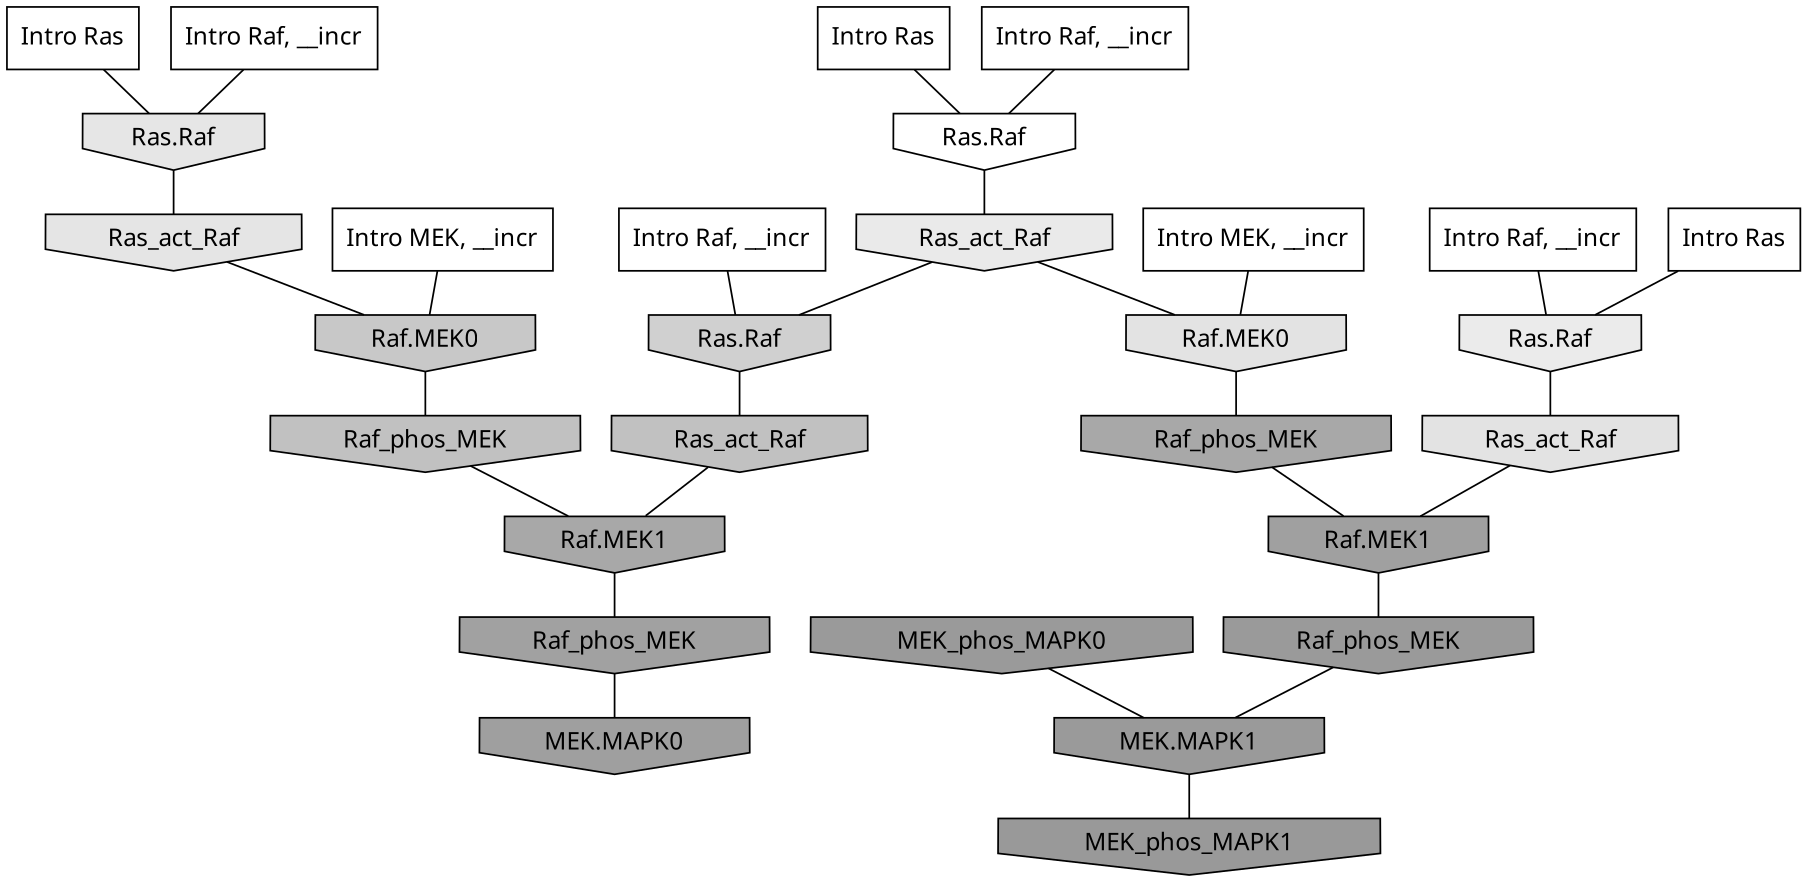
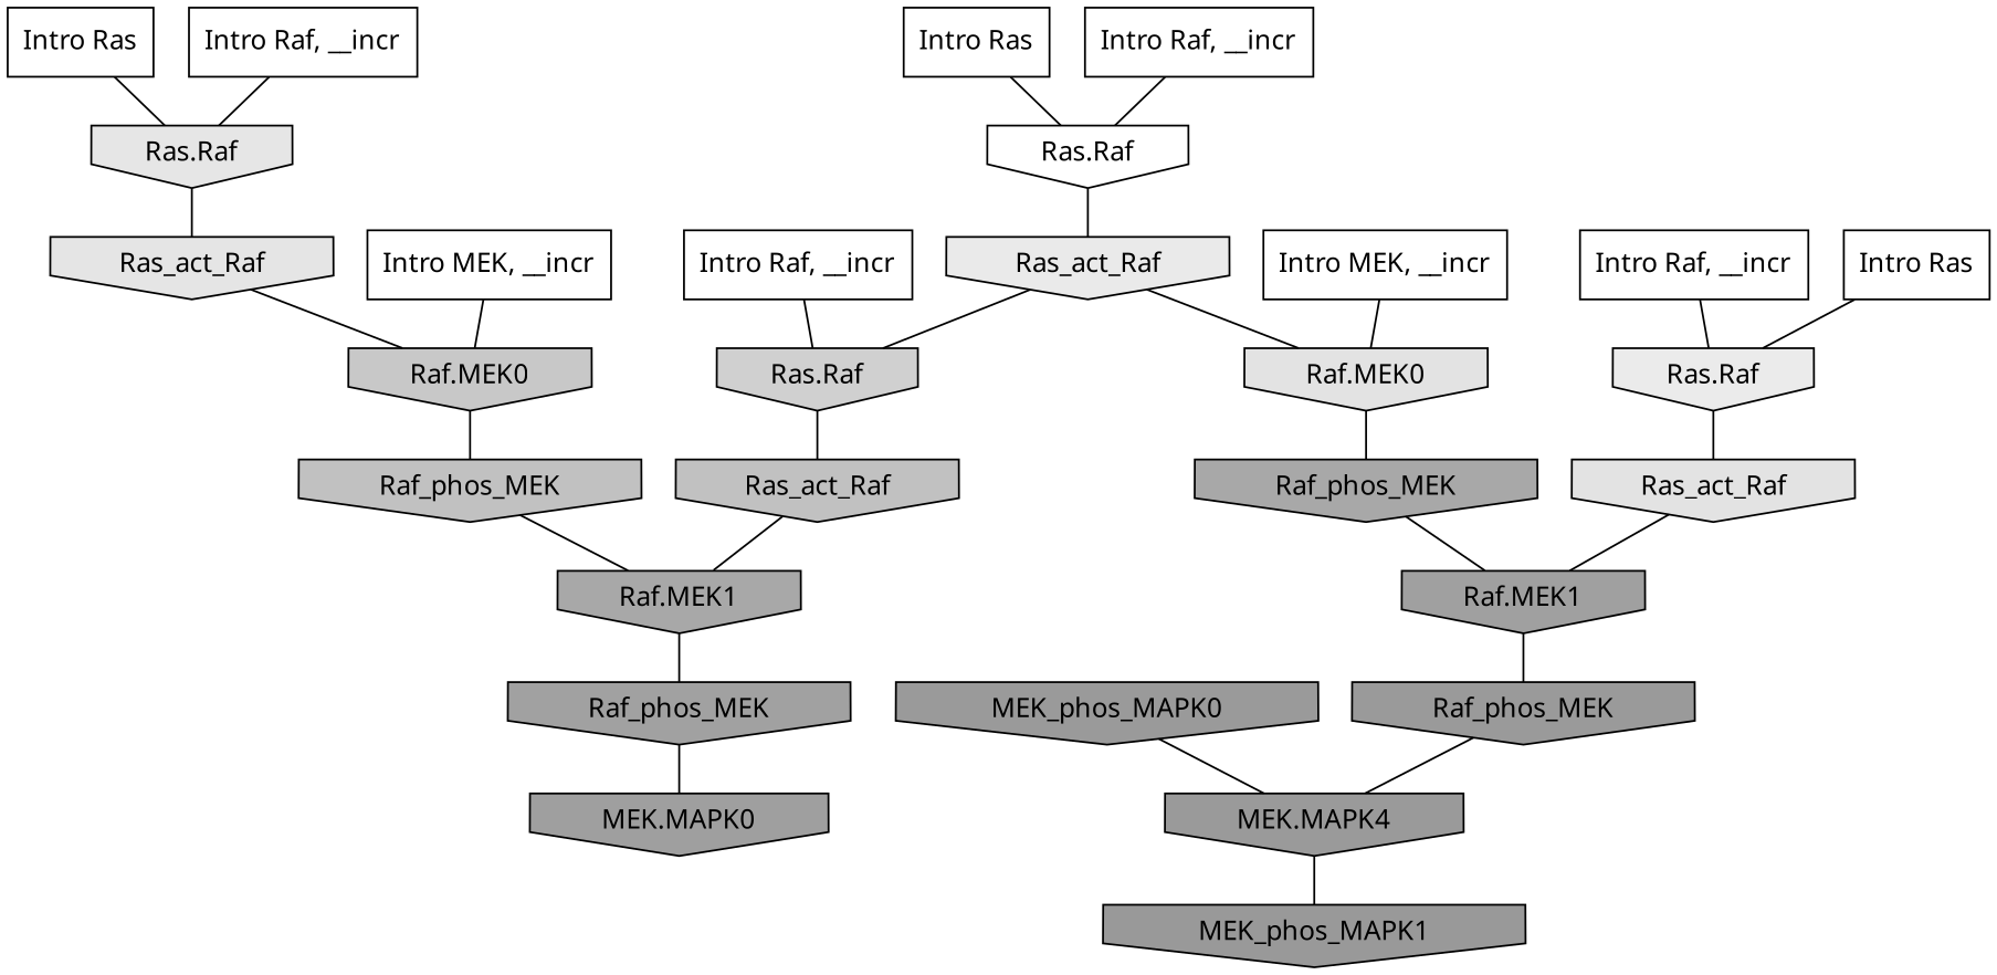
  digraph {
    rankdir=TB
    ranksep=0.30
    node [fillcolor="0.000 0.000 1.000" fontname="CMU Serif" shape=invhouse style=filled]
    edge [color="0.000 0.000 0.000" dir=none fontname="CMU Serif"]
    n1 [label="Intro Ras" shape=rectangle]
    n2 [label="Ras.Raf"]
    n3 [fillcolor="0.000 0.000 0.915" label=Ras_act_Raf]
    n4 [label="Intro Ras" shape=rectangle]
    n5 [fillcolor="0.000 0.000 0.920" label="Ras.Raf"]
    n6 [fillcolor="0.000 0.000 0.889" label=Ras_act_Raf]
    n7 [label="Intro Ras" shape=rectangle]
    n8 [fillcolor="0.000 0.000 0.899" label="Ras.Raf"]
    n9 [fillcolor="0.000 0.000 0.895" label=Ras_act_Raf]
    n10 [label="Intro Raf, __incr" shape=rectangle]
    n11 [fillcolor="0.000 0.000 0.815" label="Ras.Raf"]
    n12 [fillcolor="0.000 0.000 0.757" label=Ras_act_Raf]
    n13 [label="Intro Raf, __incr" shape=rectangle]
    n14 [label="Intro Raf, __incr" shape=rectangle]
    n15 [label="Intro Raf, __incr" shape=rectangle]
    n16 [label="Intro MEK, __incr" shape=rectangle]
    n17 [fillcolor="0.000 0.000 0.784" label="Raf.MEK0"]
    n18 [fillcolor="0.000 0.000 0.757" label=Raf_phos_MEK]
    n19 [label="Intro MEK, __incr" shape=rectangle]
    n20 [fillcolor="0.000 0.000 0.888" label="Raf.MEK0"]
    n21 [fillcolor="0.000 0.000 0.658" label=Raf_phos_MEK]
    n22 [fillcolor="0.000 0.000 0.622" label="MEK.MAPK0"]
    n23 [fillcolor="0.000 0.000 0.626" label="Raf.MEK1"]
    n24 [fillcolor="0.000 0.000 0.605" label=Raf_phos_MEK]
    n25 [fillcolor="0.000 0.000 0.657" label="Raf.MEK1"]
    n26 [fillcolor="0.000 0.000 0.630" label=Raf_phos_MEK]
-   n27 [fillcolor="0.000 0.000 0.604" label="MEK.MAPK1"]
+   n27 [fillcolor="0.000 0.000 0.604" label="MEK.MAPK4"]
    n28 [fillcolor="0.000 0.000 0.604" label=MEK_phos_MAPK0]
    n29 [fillcolor="0.000 0.000 0.600" label=MEK_phos_MAPK1]
    n1 -> n2
    n2 -> n3
    n3 -> n11
    n3 -> n20
    n4 -> n5
    n5 -> n6
    n6 -> n23
    n7 -> n8
    n8 -> n9
    n9 -> n17
    n10 -> n11
    n11 -> n12
    n12 -> n25
    n13 -> n5
    n14 -> n8
    n15 -> n2
    n16 -> n17
    n17 -> n18
    n18 -> n25
    n19 -> n20
    n20 -> n21
    n21 -> n23
    n23 -> n24
    n24 -> n27
    n25 -> n26
    n26 -> n22
    n27 -> n29
    n28 -> n27
  }
